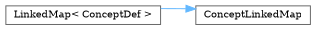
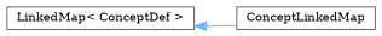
  digraph {
    rankdir=LR
    fontname="DejaVu Serif"
    node [color=grey40 fillcolor=white fontname="DejaVu Serif" fontsize=10 shape=box style=filled]
    n1 [height=0.2 label="LinkedMap\< ConceptDef \>" width=0.4]
    n2 [height=0.2 label=ConceptLinkedMap width=0.4]
-   n2 -> n1 [color=steelblue1 dir=back fontname="DejaVu Serif" fontsize=10 labelfontname=Helvetica labelfontsize=10 style=solid]
+   n1 -> n2 [color=steelblue1 dir=back fontname="DejaVu Serif" fontsize=10 labelfontname=Helvetica labelfontsize=10 style=solid]
  }
